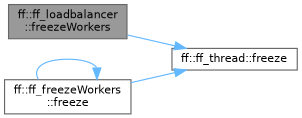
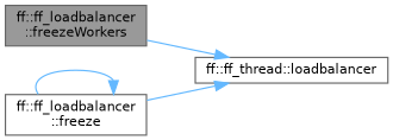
  digraph {
    rankdir=LR
    node [color=grey40 fillcolor=white fontname=Helvetica fontsize=10 shape=box style=filled]
    edge [color=steelblue1 fontname=Helvetica fontsize=10 labelfontname=Helvetica labelfontsize=10 style=solid]
    n1 [color=gray40 fillcolor=grey60 fontcolor=black height=0.2 label="ff::ff_loadbalancer\l::freezeWorkers" width=0.4]
-   n2 [height=0.2 label="ff::ff_thread::freeze" width=0.4]
-   n3 [height=0.2 label="ff::ff_freezeWorkers\l::freeze" width=0.4]
+   n2 [height=0.2 label="ff::ff_thread::loadbalancer" width=0.4]
+   n3 [height=0.2 label="ff::ff_loadbalancer\l::freeze" width=0.4]
    n1 -> n2
    n3 -> n2
    n3 -> n3
  }
